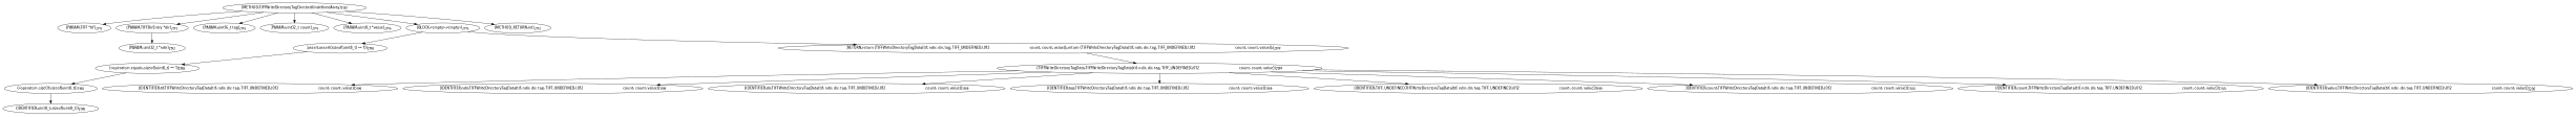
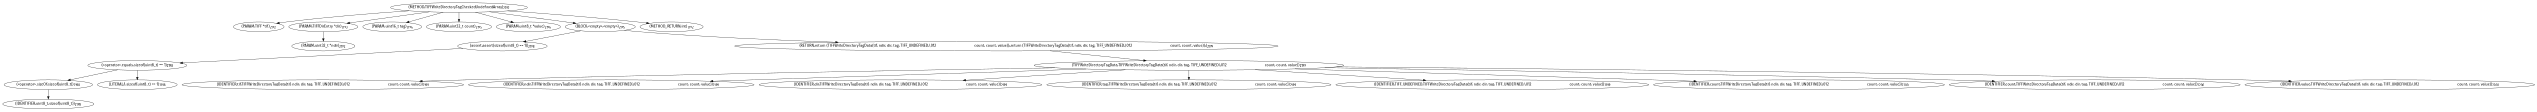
  digraph {
    fontname="Fira Sans"
    node [fontname="Fira Sans"]
    edge [fontname="Fira Sans"]
    n1 [label=<(METHOD,TIFFWriteDirectoryTagCheckedUndefinedArray)<SUB>2192</SUB>>]
    n2 [label=<(PARAM,TIFF *tif)<SUB>2192</SUB>>]
    n3 [label=<(PARAM,TIFFDirEntry *dir)<SUB>2193</SUB>>]
    n4 [label=<(PARAM,uint16_t tag)<SUB>2194</SUB>>]
    n5 [label=<(PARAM,uint32_t count)<SUB>2195</SUB>>]
    n6 [label=<(PARAM,uint8_t *value)<SUB>2196</SUB>>]
    n7 [label=<(BLOCK,&lt;empty&gt;,&lt;empty&gt;)<SUB>2195</SUB>>]
    n8 [label=<(METHOD_RETURN,int)<SUB>2192</SUB>>]
    n9 [label=<(PARAM,uint32_t *ndir)<SUB>2192</SUB>>]
    n10 [label=<(assert,assert(sizeof(uint8_t) == 1))<SUB>2198</SUB>>]
    n11 [label=<(RETURN,return (TIFFWriteDirectoryTagData(tif, ndir, dir, tag, TIFF_UNDEFINED,\012                                      count, count, value));,return (TIFFWriteDirectoryTagData(tif, ndir, dir, tag, TIFF_UNDEFINED,\012                                      count, count, value));)<SUB>2199</SUB>>]
    n12 [label=<(&lt;operator&gt;.equals,sizeof(uint8_t) == 1)<SUB>2198</SUB>>]
    n13 [label=<(TIFFWriteDirectoryTagData,TIFFWriteDirectoryTagData(tif, ndir, dir, tag, TIFF_UNDEFINED,\012                                      count, count, value))<SUB>2199</SUB>>]
    n14 [label=<(&lt;operator&gt;.sizeOf,sizeof(uint8_t))<SUB>2198</SUB>>]
+   n15 [label=<(LITERAL,1,sizeof(uint8_t) == 1)<SUB>2198</SUB>>]
    n16 [label=<(IDENTIFIER,uint8_t,sizeof(uint8_t))<SUB>2198</SUB>>]
    n17 [label=<(IDENTIFIER,tif,TIFFWriteDirectoryTagData(tif, ndir, dir, tag, TIFF_UNDEFINED,\012                                      count, count, value))<SUB>2199</SUB>>]
    n18 [label=<(IDENTIFIER,ndir,TIFFWriteDirectoryTagData(tif, ndir, dir, tag, TIFF_UNDEFINED,\012                                      count, count, value))<SUB>2199</SUB>>]
    n19 [label=<(IDENTIFIER,dir,TIFFWriteDirectoryTagData(tif, ndir, dir, tag, TIFF_UNDEFINED,\012                                      count, count, value))<SUB>2199</SUB>>]
    n20 [label=<(IDENTIFIER,tag,TIFFWriteDirectoryTagData(tif, ndir, dir, tag, TIFF_UNDEFINED,\012                                      count, count, value))<SUB>2199</SUB>>]
    n21 [label=<(IDENTIFIER,TIFF_UNDEFINED,TIFFWriteDirectoryTagData(tif, ndir, dir, tag, TIFF_UNDEFINED,\012                                      count, count, value))<SUB>2199</SUB>>]
    n22 [label=<(IDENTIFIER,count,TIFFWriteDirectoryTagData(tif, ndir, dir, tag, TIFF_UNDEFINED,\012                                      count, count, value))<SUB>2200</SUB>>]
    n23 [label=<(IDENTIFIER,count,TIFFWriteDirectoryTagData(tif, ndir, dir, tag, TIFF_UNDEFINED,\012                                      count, count, value))<SUB>2200</SUB>>]
    n24 [label=<(IDENTIFIER,value,TIFFWriteDirectoryTagData(tif, ndir, dir, tag, TIFF_UNDEFINED,\012                                      count, count, value))<SUB>2200</SUB>>]
    n1 -> n2
    n1 -> n3
    n1 -> n4
    n1 -> n5
    n1 -> n6
    n1 -> n7
    n1 -> n8
    n3 -> n9
    n7 -> n10
    n7 -> n11
    n10 -> n12
    n11 -> n13
    n12 -> n14
+   n12 -> n15
    n13 -> n17
    n13 -> n18
    n13 -> n19
    n13 -> n20
    n13 -> n21
    n13 -> n22
    n13 -> n23
    n13 -> n24
    n14 -> n16
  }
